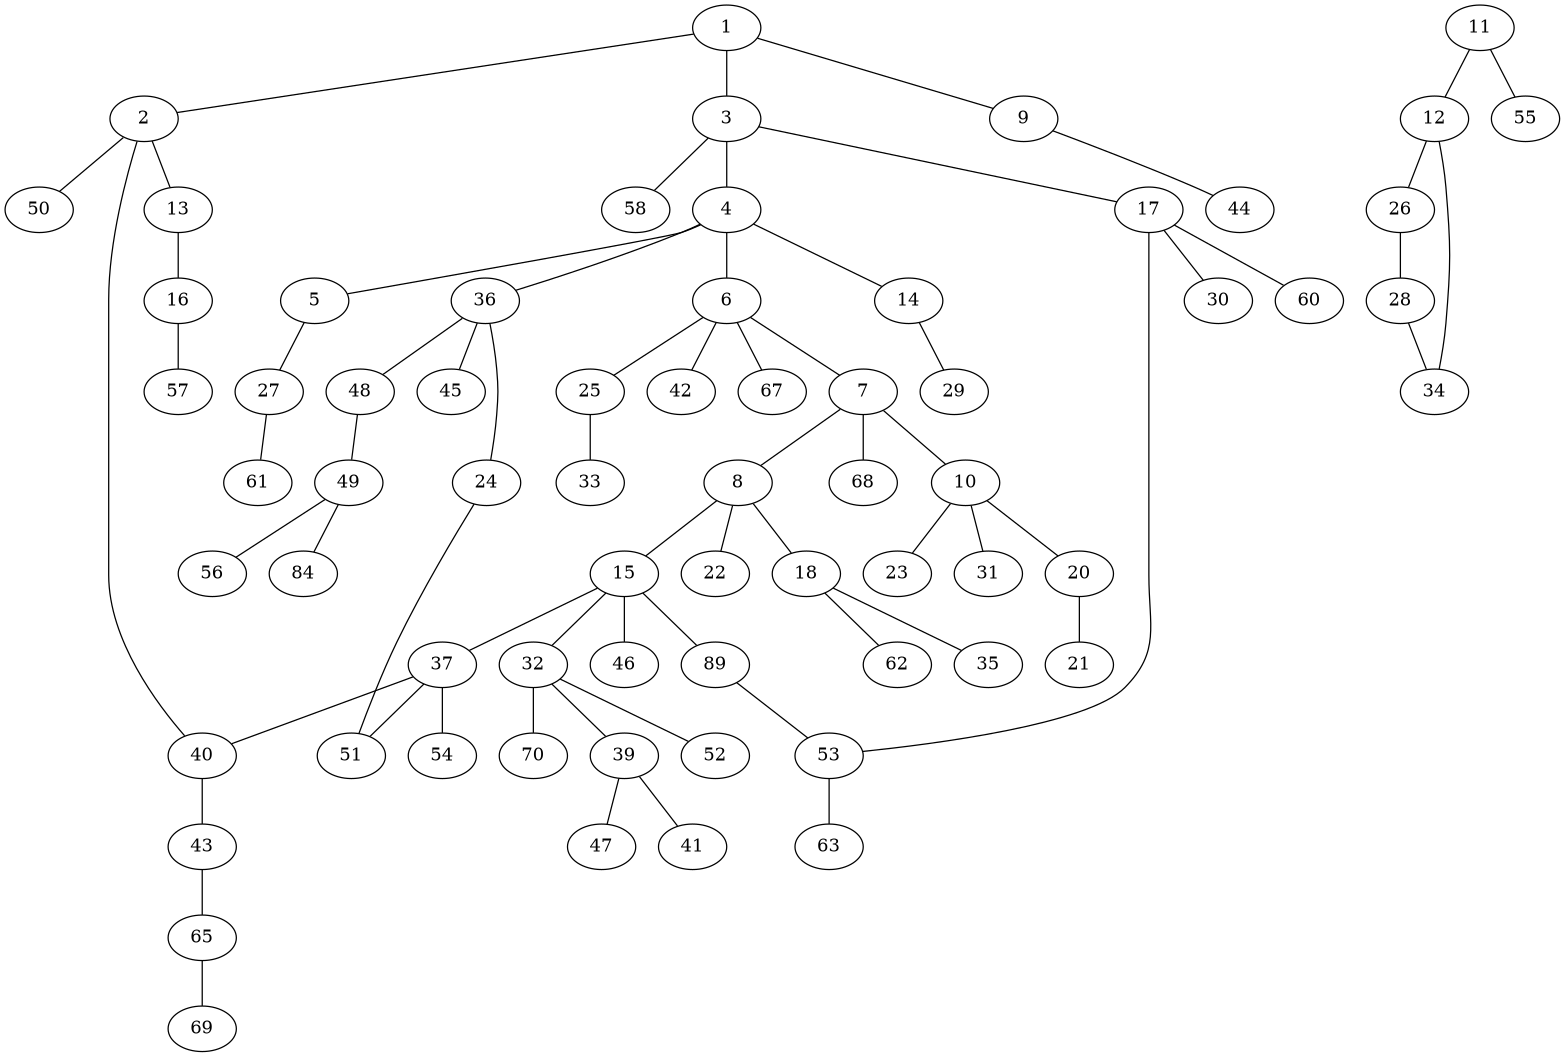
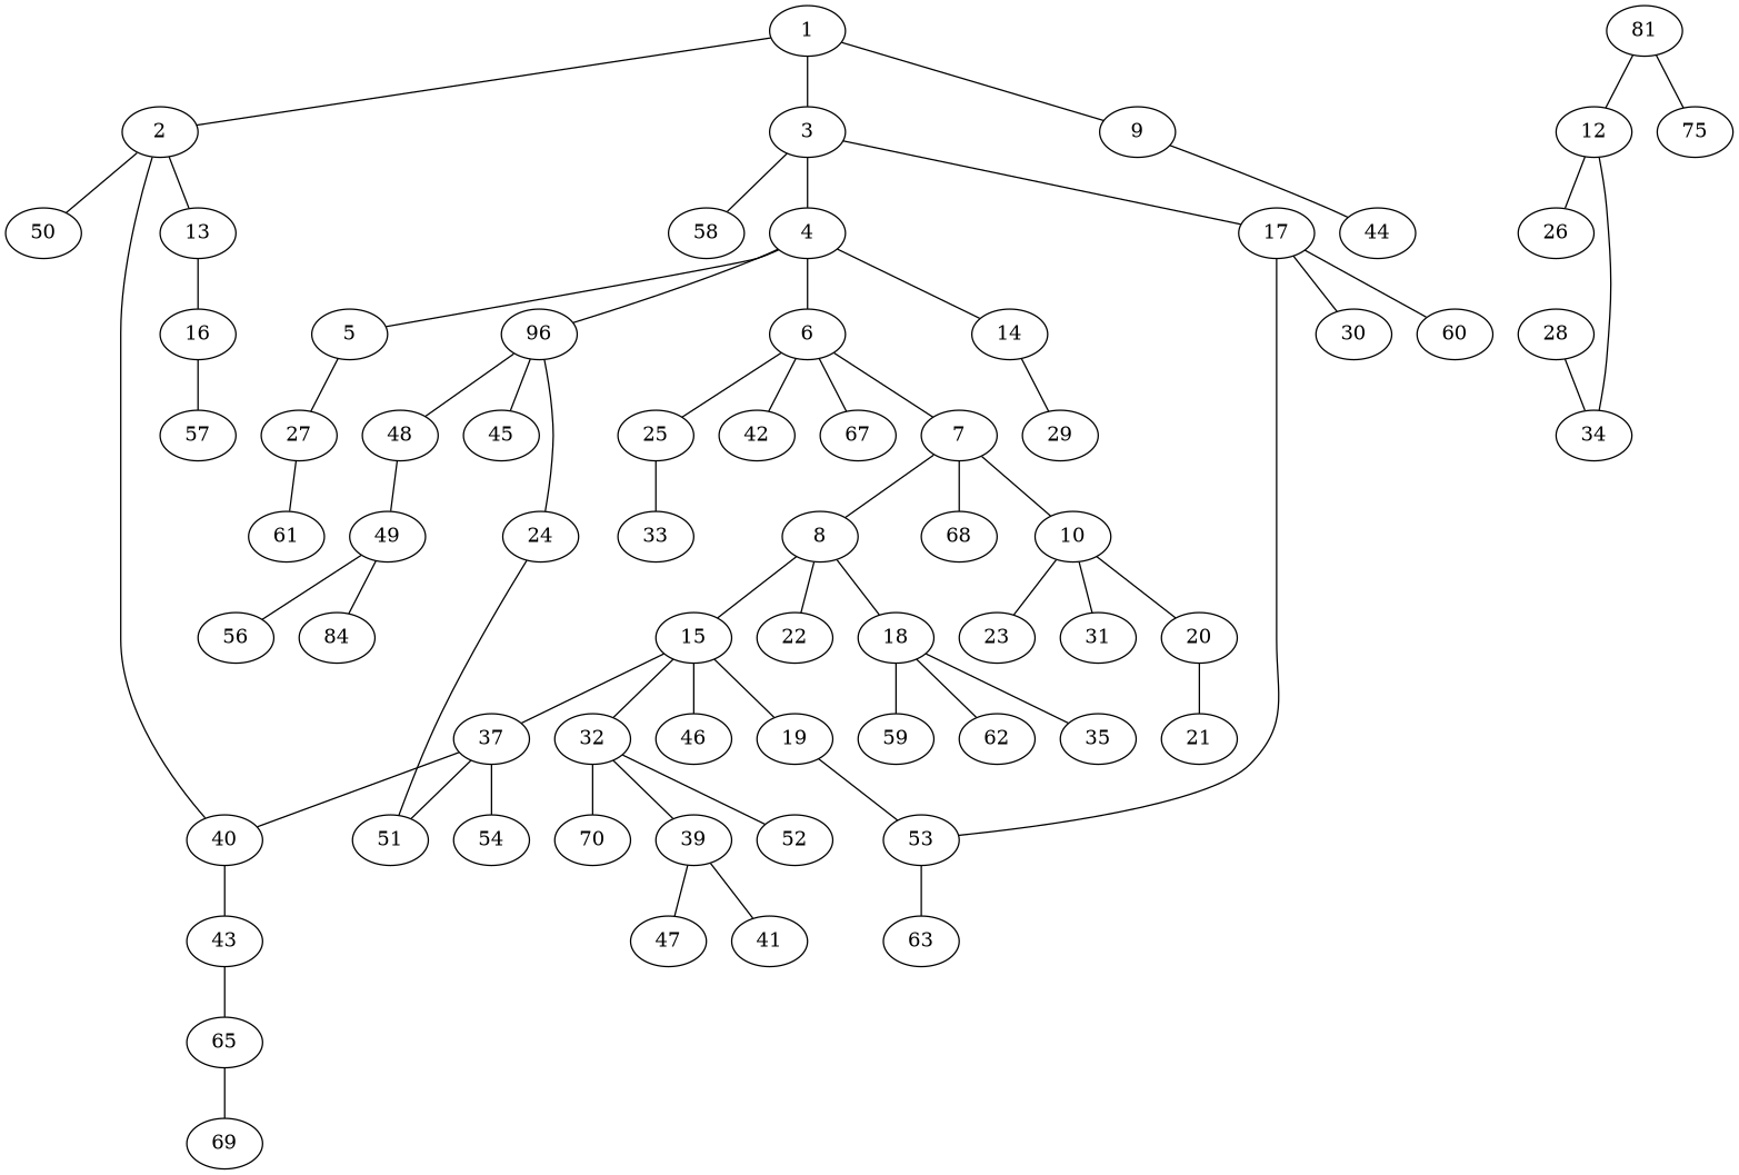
  graph {
    1
    2
    3
    9
    13
    40
    50
    4
    17
    58
    44
-   11
+   11 [label=81]
    12
-   55
+   55 [label=75]
    16
    43
    5
    6
    14
-   36
+   36 [label=96]
    30
    53
    60
    26
    34
    57
    65
    27
    7
    25
    42
    67
    29
    24
    51
    45
    48
    63
    61
    8
    10
    68
    33
    49
    15
    18
    22
    20
    23
    31
-   19 [label=89]
+   19
    32
    37
    46
    35
+   59
    62
    21
    39
    52
    70
    54
    28
    41
    47
    56
    n67 [label=84]
    69
    1 -- 2
    1 -- 3
    1 -- 9
    2 -- 13
    2 -- 40
    2 -- 50
    3 -- 4
    3 -- 17
    3 -- 58
    9 -- 44
    13 -- 16
    40 -- 43
    4 -- 5
    4 -- 6
    4 -- 14
    4 -- 36
    17 -- 30
    17 -- 53
    17 -- 60
    11 -- 12
    11 -- 55
    12 -- 26
    12 -- 34
    16 -- 57
    43 -- 65
    5 -- 27
    6 -- 7
    6 -- 25
    6 -- 42
    6 -- 67
    14 -- 29
    36 -- 24
    36 -- 45
    36 -- 48
    53 -- 63
-   26 -- 28
    65 -- 69
    27 -- 61
    7 -- 8
    7 -- 10
    7 -- 68
    25 -- 33
    24 -- 51
    48 -- 49
    8 -- 15
    8 -- 18
    8 -- 22
    10 -- 20
    10 -- 23
    10 -- 31
    49 -- 56
    49 -- n67
    15 -- 19
    15 -- 32
    15 -- 37
    15 -- 46
    18 -- 35
+   18 -- 59
    18 -- 62
    20 -- 21
    19 -- 53
    32 -- 39
    32 -- 52
    32 -- 70
    37 -- 40
    37 -- 51
    37 -- 54
    39 -- 41
    39 -- 47
    28 -- 34
  }
